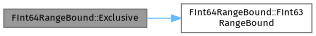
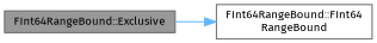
  digraph {
    rankdir=LR
    fontname="Fira Sans"
    node [fontname="Fira Sans" fontsize=10 shape=box style=filled]
    n1 [color=gray40 fillcolor=grey60 fontcolor=black height=0.2 label="FInt64RangeBound::Exclusive" width=0.4]
-   n2 [color=grey40 fillcolor=white height=0.2 label="FInt64RangeBound::FInt63\lRangeBound" width=0.4]
+   n2 [color=grey40 fillcolor=white height=0.2 label="FInt64RangeBound::FInt64\lRangeBound" width=0.4]
    n1 -> n2 [color=steelblue1 fontname="Fira Sans" fontsize=10 labelfontname=Helvetica labelfontsize=10 style=solid]
  }
